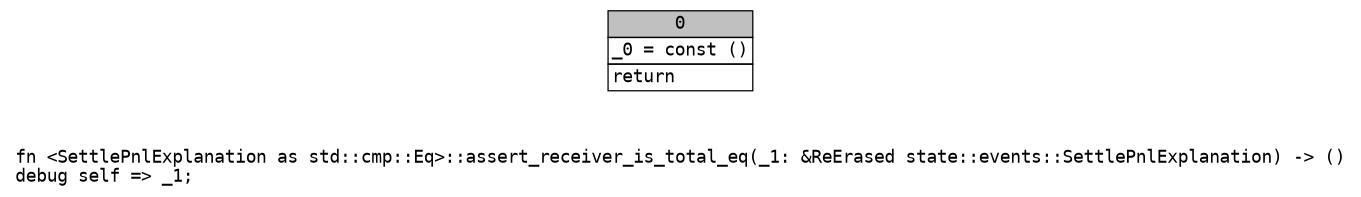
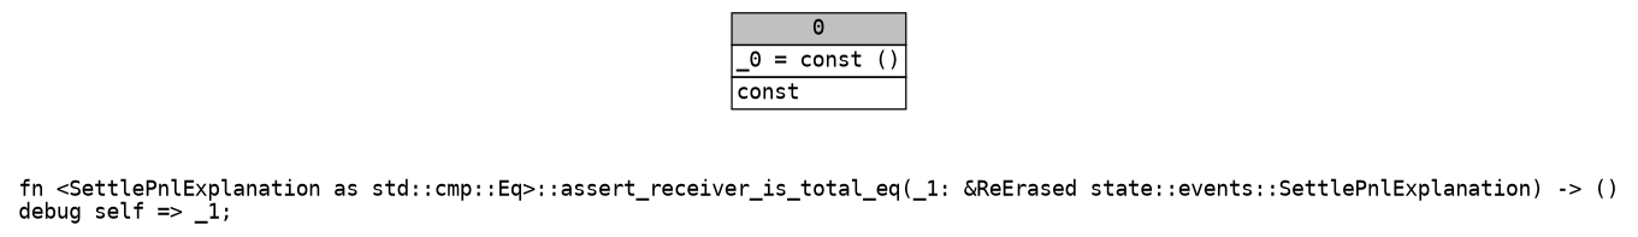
  digraph {
    fontname="DejaVu Sans Mono"
    label=<fn &lt;SettlePnlExplanation as std::cmp::Eq&gt;::assert_receiver_is_total_eq(_1: &amp;ReErased state::events::SettlePnlExplanation) -&gt; ()<br align="left"/>debug self =&gt; _1;<br align="left"/>>
-   n1 [fontname="DejaVu Sans Mono" label=<<table border="0" cellborder="1" cellspacing="0"><tr><td bgcolor="gray" align="center" colspan="1">0</td></tr><tr><td align="left" balign="left">_0 = const ()<br/></td></tr><tr><td align="left">return</td></tr></table>> shape=none]
+   n1 [fontname="DejaVu Sans Mono" label=<<table border="0" cellborder="1" cellspacing="0"><tr><td bgcolor="gray" align="center" colspan="1">0</td></tr><tr><td align="left" balign="left">_0 = const ()<br/></td></tr><tr><td align="left">const</td></tr></table>> shape=none]
  }
